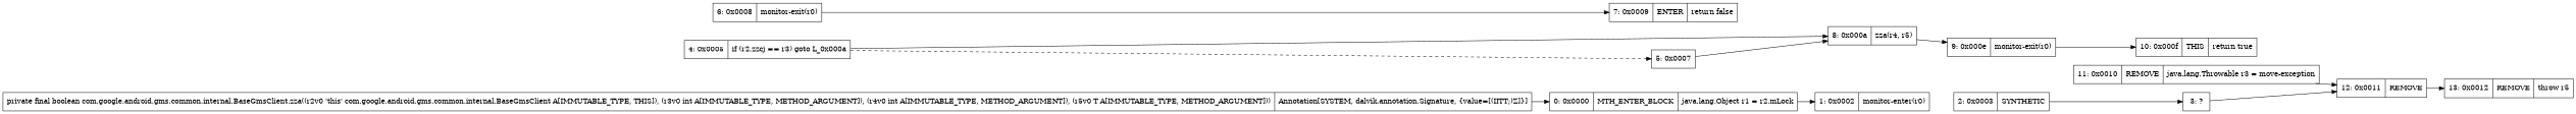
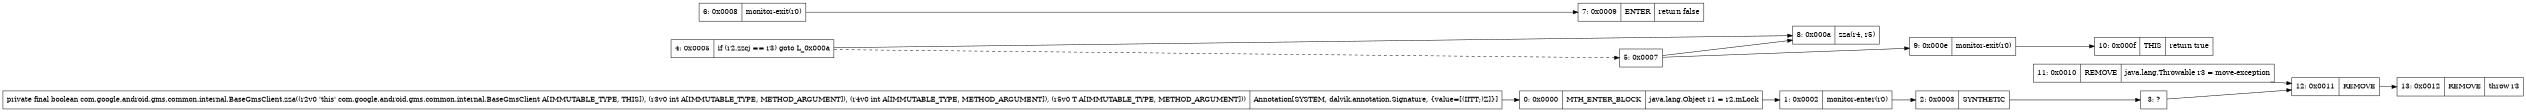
  digraph {
    rankdir=LR
    node [shape=record]
    n1 [label="{0\:\ 0x0000|MTH_ENTER_BLOCK\l|java.lang.Object r1 = r2.mLock\l}"]
    n2 [label="{1\:\ 0x0002|monitor\-enter(r0)\l}"]
    n3 [label="{2\:\ 0x0003|SYNTHETIC\l}"]
    n4 [label="{3\:\ ?}"]
    n5 [label="{12\:\ 0x0011|REMOVE\l}"]
    n6 [label="{11\:\ 0x0010|REMOVE\l|java.lang.Throwable r3 = move\-exception\l}"]
    n7 [label="{4\:\ 0x0005|if (r2.zzcj == r3) goto L_0x000a\l}"]
    n8 [label="{5\:\ 0x0007}"]
    n9 [label="{8\:\ 0x000a|zza(r4, r5)\l}"]
    n10 [label="{9\:\ 0x000e|monitor\-exit(r0)\l}"]
    n11 [label="{6\:\ 0x0008|monitor\-exit(r0)\l}"]
    n12 [label="{7\:\ 0x0009|ENTER\l|return false\l}"]
    n13 [label="{10\:\ 0x000f|THIS\l|return true\l}"]
-   n14 [label="{13\:\ 0x0012|REMOVE\l|throw r5\l}"]
+   n14 [label="{13\:\ 0x0012|REMOVE\l|throw r3\l}"]
    n15 [label="{private final boolean com.google.android.gms.common.internal.BaseGmsClient.zza((r2v0 'this' com.google.android.gms.common.internal.BaseGmsClient A[IMMUTABLE_TYPE, THIS]), (r3v0 int A[IMMUTABLE_TYPE, METHOD_ARGUMENT]), (r4v0 int A[IMMUTABLE_TYPE, METHOD_ARGUMENT]), (r5v0 T A[IMMUTABLE_TYPE, METHOD_ARGUMENT]))  | Annotation[SYSTEM, dalvik.annotation.Signature, \{value=[(IITT;)Z]\}]\l}"]
    n1 -> n2
+   n2 -> n3
    n3 -> n4
    n4 -> n5
    n5 -> n14
    n6 -> n5
    n7 -> n8 [style=dashed]
    n7 -> n9
    n8 -> n9
-   n9 -> n10
+   n8 -> n10
    n10 -> n13
    n11 -> n12
    n15 -> n1
  }
